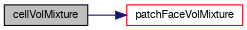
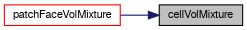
  digraph {
    rankdir=LR
    node [fontname=FreeSans fontsize=10 shape=record]
    n1 [color=black fillcolor=grey75 fontcolor=black height=0.2 label=cellVolMixture style=filled width=0.4]
    n2 [color=red height=0.2 label=patchFaceVolMixture width=0.4]
-   n1 -> n2 [color=midnightblue fontname=FreeSans fontsize=10 labelfontname=FreeSans labelfontsize=10 style=solid]
+   n2 -> n1 [color=midnightblue fontname=FreeSans fontsize=10 labelfontname=FreeSans labelfontsize=10 style=solid]
  }
